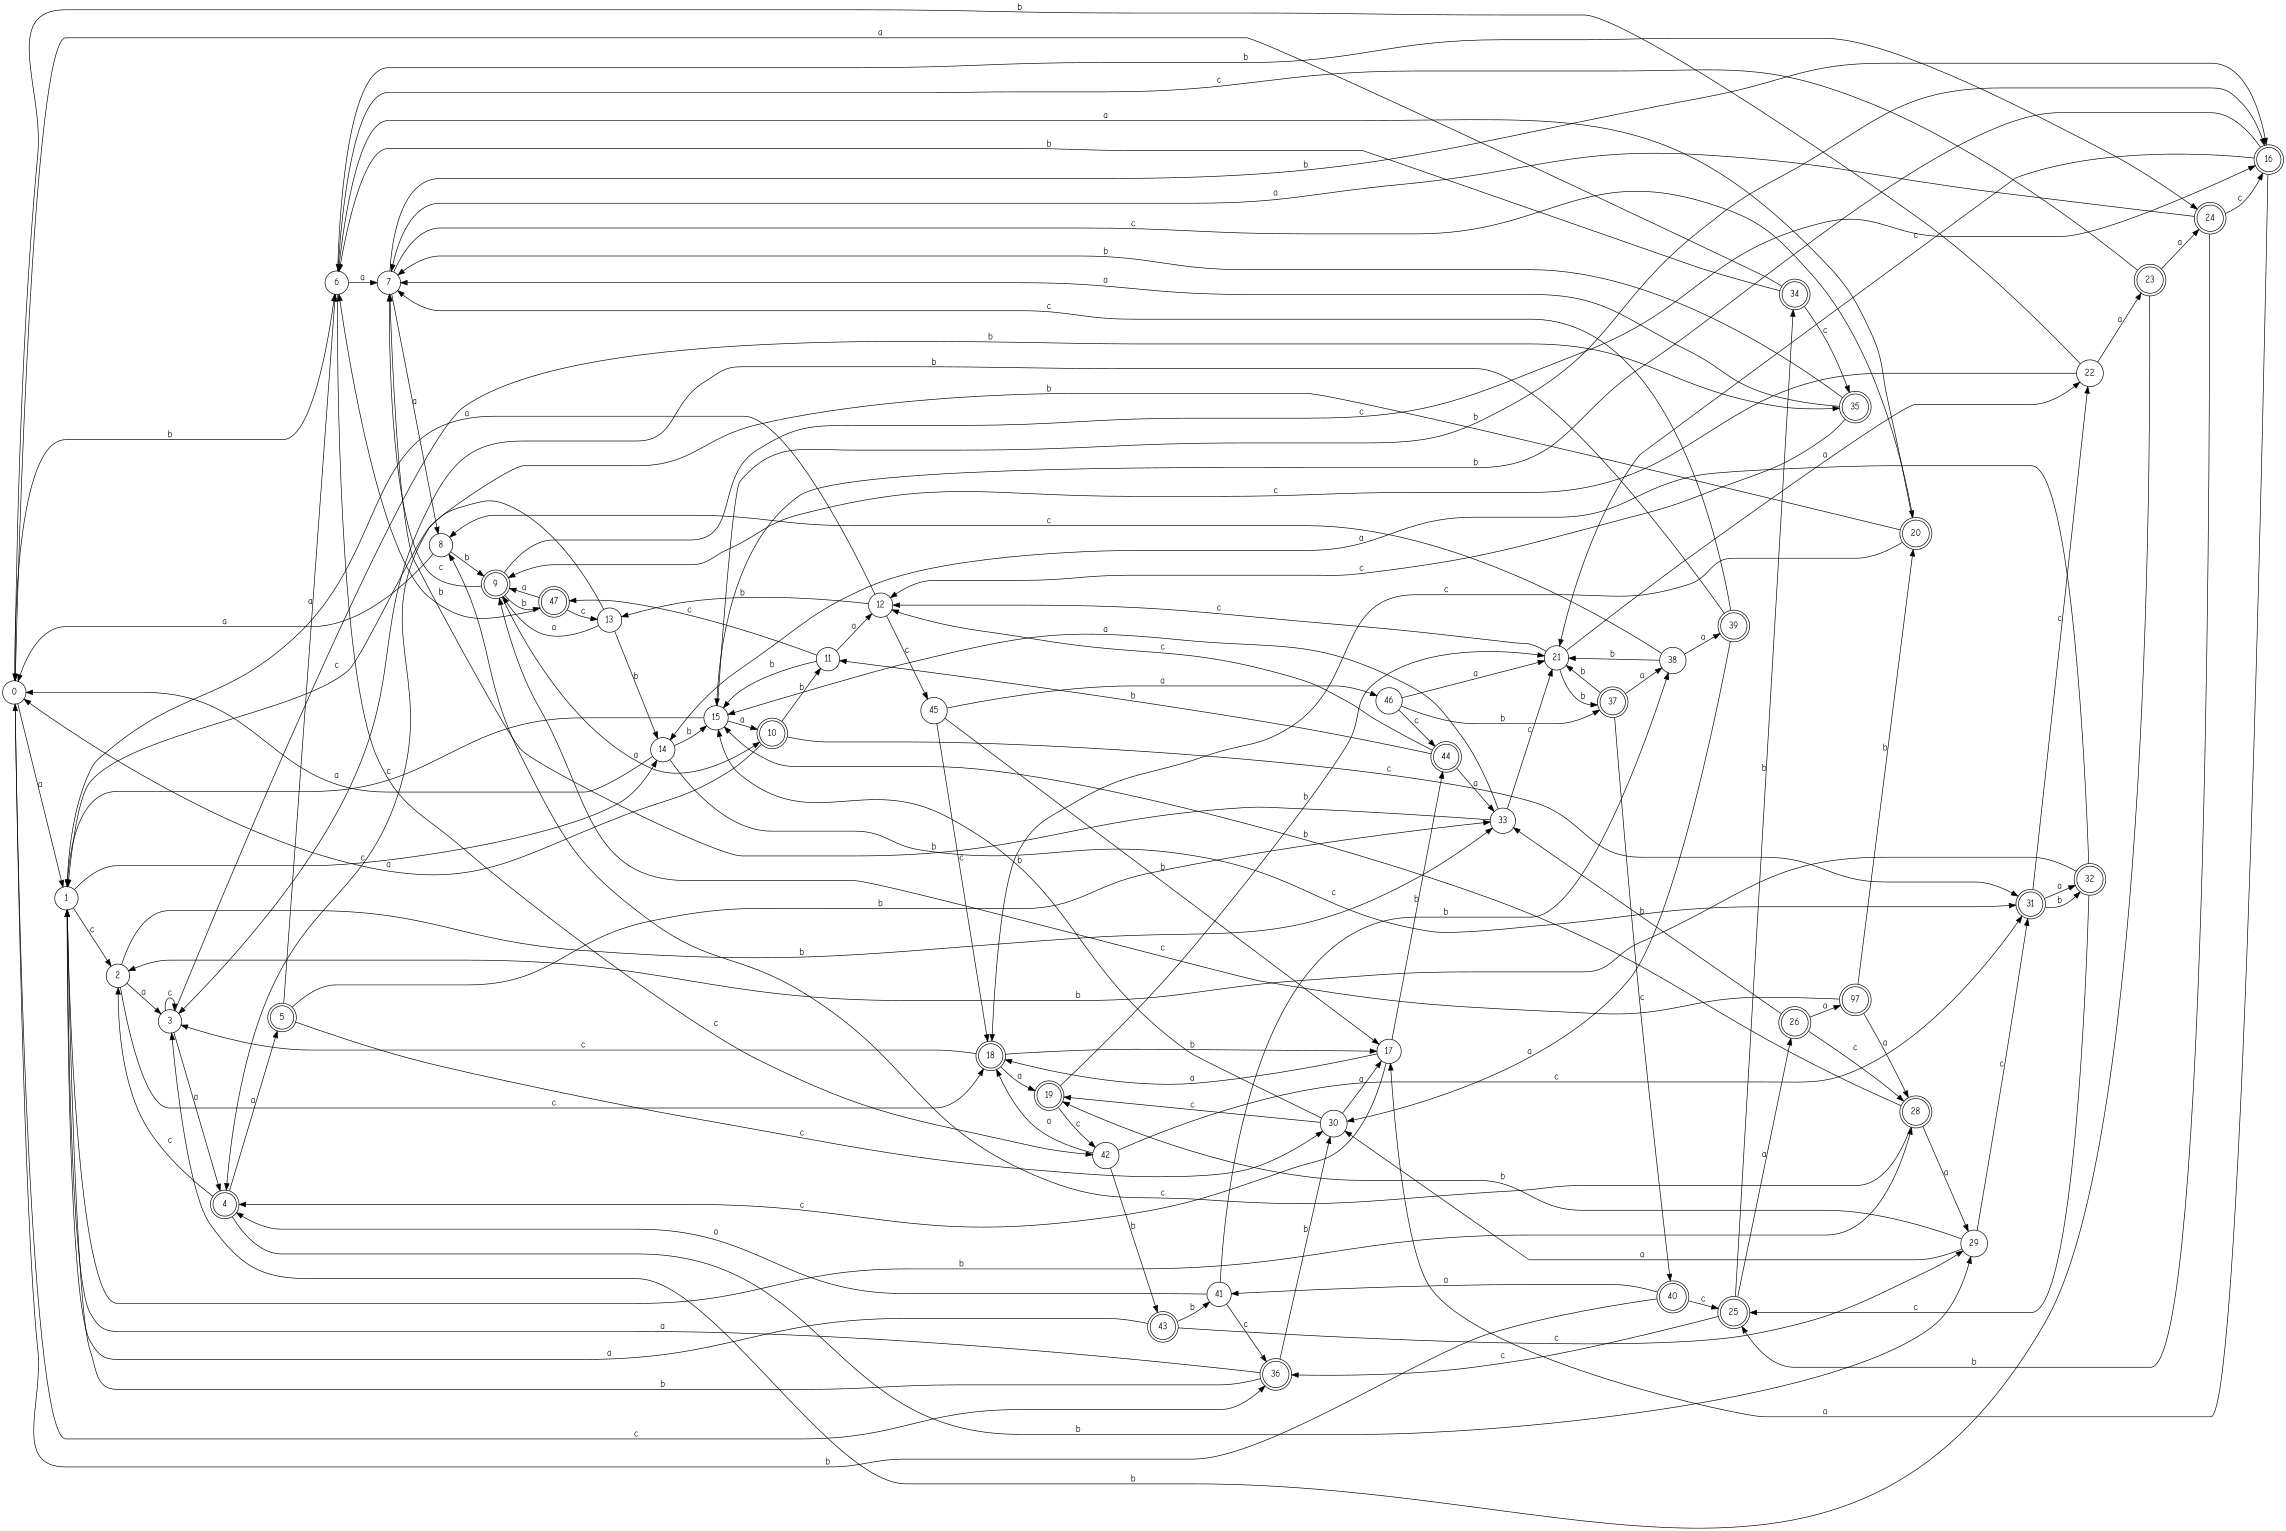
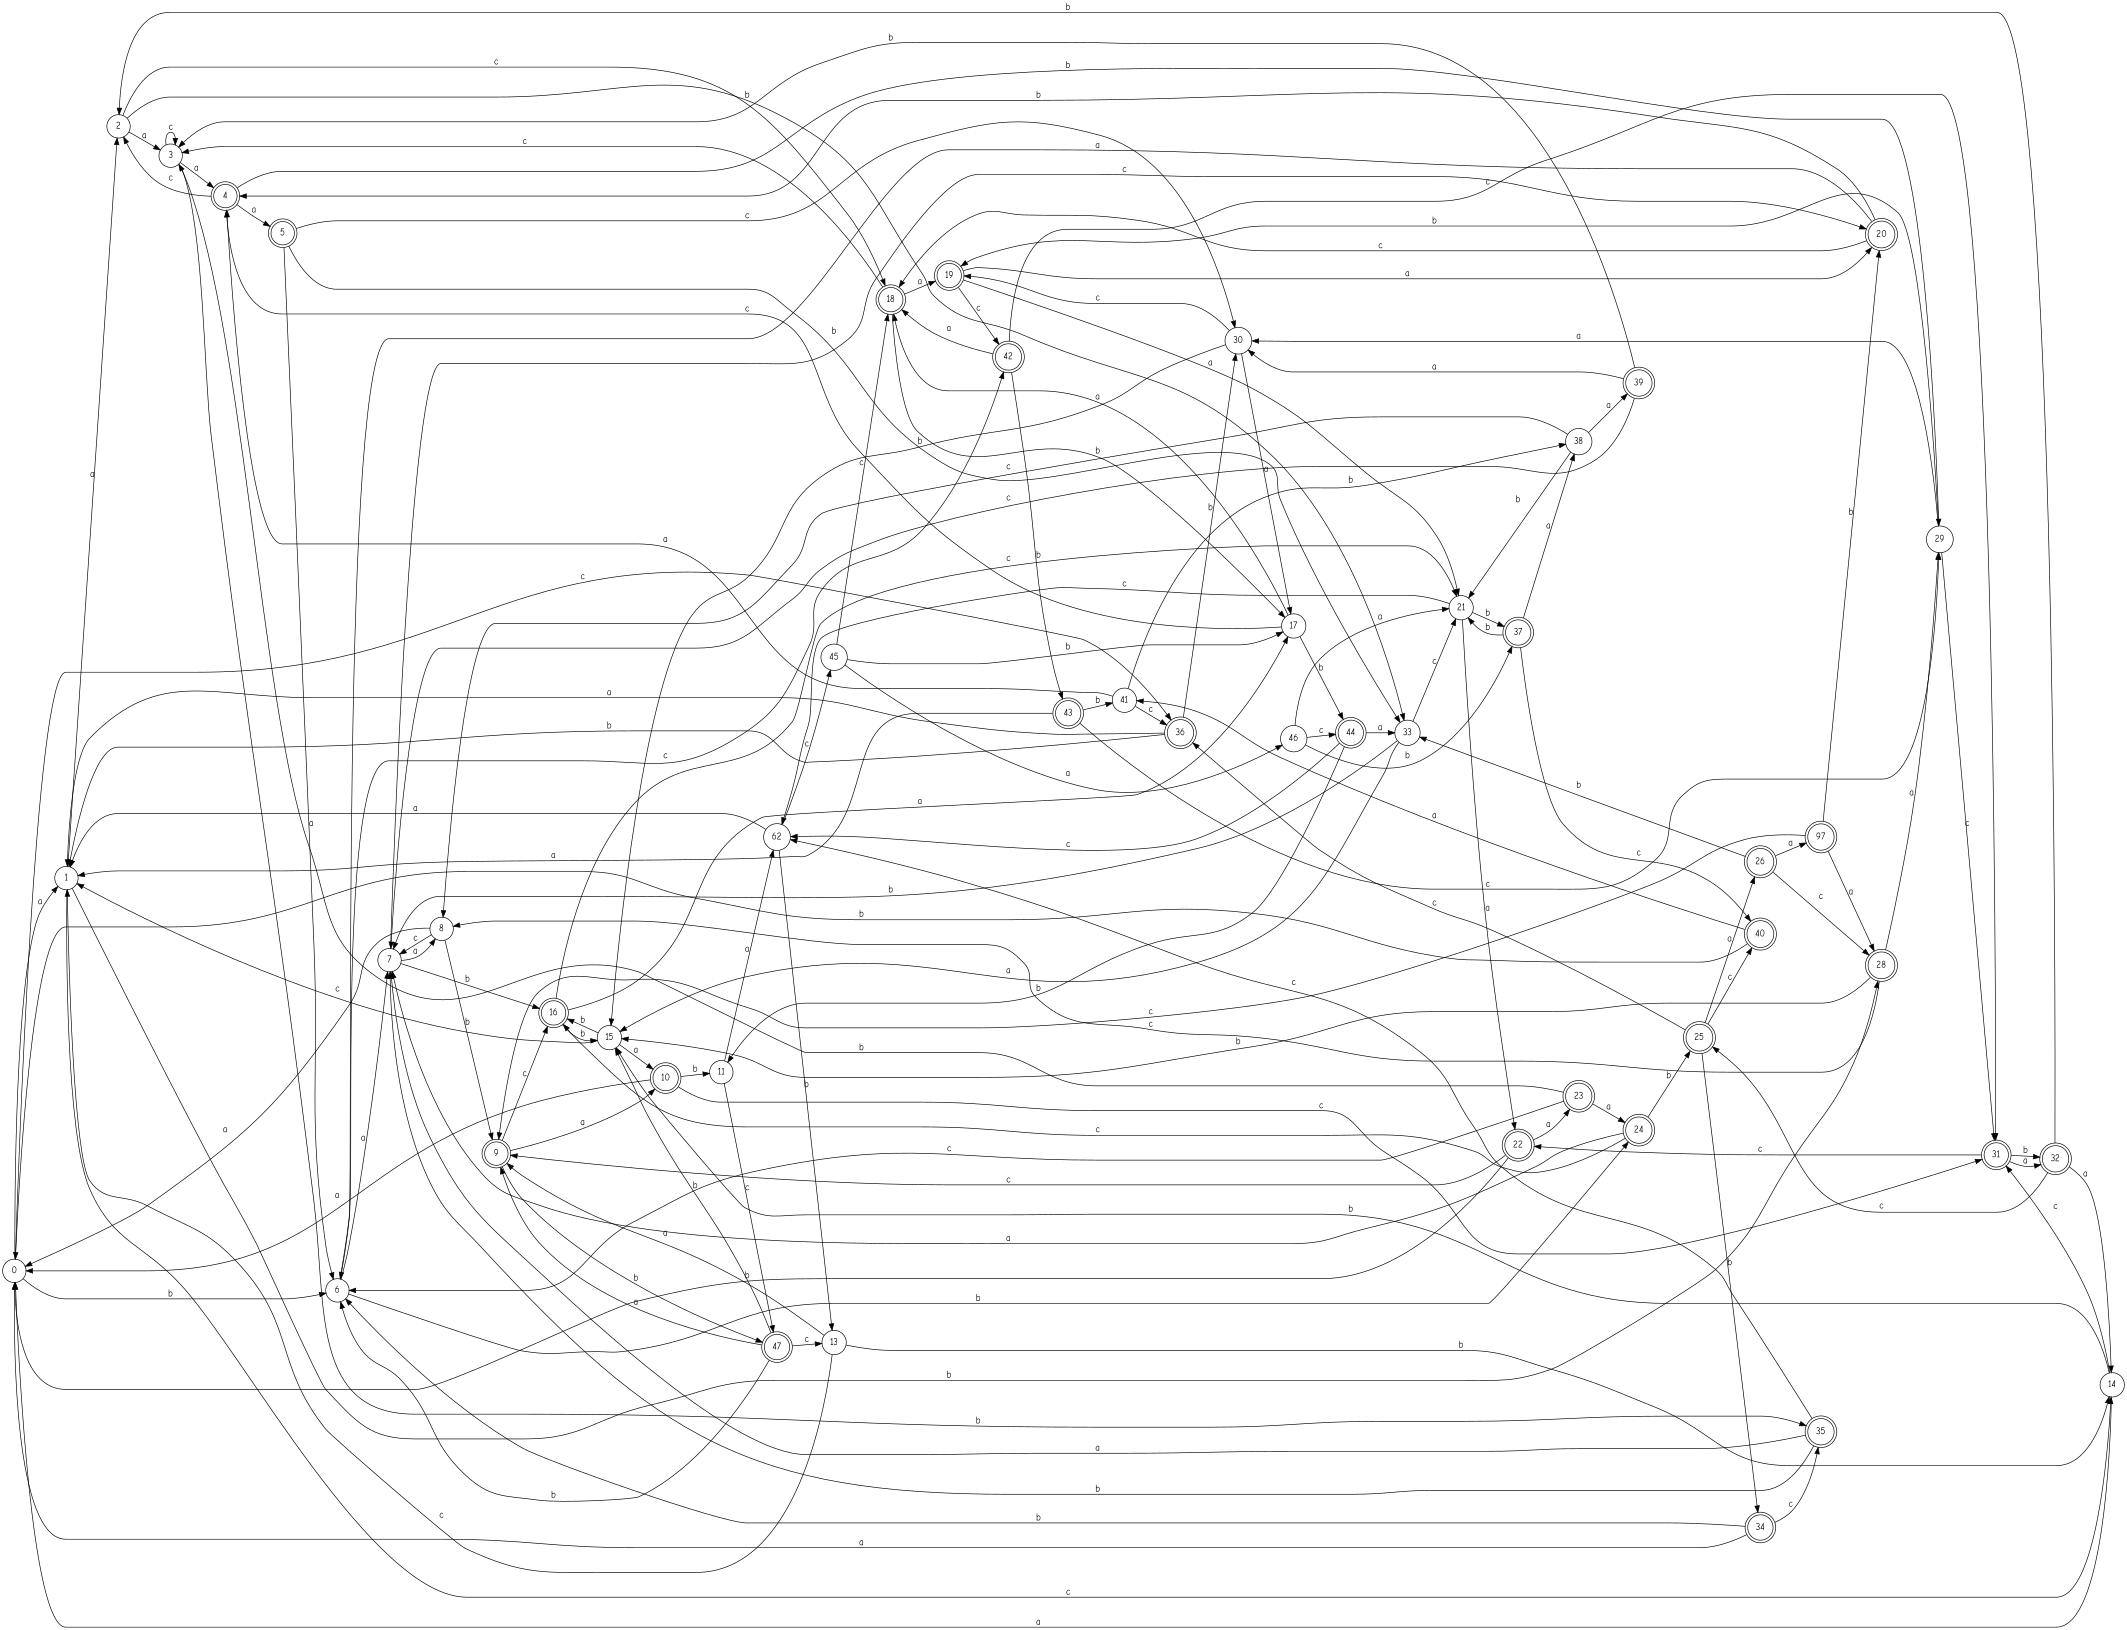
  digraph {
    fontname="Comic Neue"
    rankdir=LR
    node [color=black fillcolor=white fontname="Comic Neue" shape=doublecircle style="rounded,filled"]
    edge [fontname="Comic Neue"]
    n1 [label=0 shape=circle style=filled]
    n2 [label=1 shape=circle style=filled]
    n3 [label=6 shape=circle style=filled]
    n4 [label=36]
    n5 [label=2 shape=circle style=filled]
    n6 [label=14 shape=circle style=filled]
    n7 [label=28]
    n8 [label=7 shape=circle style=filled]
    n9 [label=24]
-   n10 [label=42 shape=circle style=filled]
+   n10 [label=42 style=filled]
    n11 [label=30 shape=circle style=filled]
    n12 [label=3 shape=circle style=filled]
    n13 [label=18]
    n14 [label=33 shape=circle style=filled]
    n15 [label=31]
    n16 [label=15 shape=circle style=filled]
    n17 [label=29 shape=circle style=filled]
    n18 [label=8 shape=circle style=filled]
    n19 [label=4]
    n20 [label=35]
    n21 [label=17 shape=circle style=filled]
    n22 [label=19]
    n23 [label=21 shape=circle style=filled]
    n24 [label=5]
-   n25 [label=12 shape=circle style=filled]
+   n25 [label=62 shape=circle style=filled]
    n26 [label=16]
    n27 [label=20]
    n28 [label=25]
    n29 [label=43]
    n30 [label=9]
    n31 [label=10]
    n32 [label=47]
    n33 [label=11 shape=circle style=filled]
    n34 [label=13 shape=circle style=filled]
-   n35 [label=22 shape=circle]
+   n35 [label=22]
    n36 [label=32]
    n37 [label=45 shape=circle style=filled]
    n38 [label=46 shape=circle style=filled]
    n39 [label=44]
    n40 [label=37 style=filled]
    n41 [label=23]
    n42 [label=38 shape=circle style=filled]
    n43 [label=40]
    n44 [label=26]
    n45 [label=34]
    n46 [label=97]
    n47 [label=39]
    n48 [label=41 shape=circle style=filled]
    n1 -> n2 [label=a]
    n1 -> n3 [label=b]
    n1 -> n4 [label=c]
-   n2 -> n5 [label=c]
+   n2 -> n5 [label=a]
    n2 -> n6 [label=c]
    n2 -> n7 [label=b]
    n3 -> n8 [label=a]
    n3 -> n9 [label=b]
    n3 -> n10 [label=c]
    n4 -> n2 [label=a]
    n4 -> n2 [label=b]
    n4 -> n11 [label=b]
    n5 -> n12 [label=a]
    n5 -> n13 [label=c]
    n5 -> n14 [label=b]
    n6 -> n1 [label=a]
    n6 -> n15 [label=c]
    n6 -> n16 [label=b]
    n7 -> n16 [label=b]
    n7 -> n17 [label=a]
    n7 -> n18 [label=c]
    n8 -> n18 [label=a]
    n8 -> n26 [label=b]
    n8 -> n27 [label=c]
    n9 -> n8 [label=a]
    n9 -> n26 [label=c]
    n9 -> n28 [label=b]
    n10 -> n13 [label=a]
    n10 -> n15 [label=c]
    n10 -> n29 [label=b]
    n11 -> n16 [label=b]
    n11 -> n21 [label=a]
    n11 -> n22 [label=c]
    n12 -> n12 [label=c]
    n12 -> n19 [label=a]
    n12 -> n20 [label=b]
    n13 -> n12 [label=c]
    n13 -> n21 [label=b]
    n13 -> n22 [label=a]
    n14 -> n8 [label=b]
    n14 -> n16 [label=a]
    n14 -> n23 [label=c]
    n15 -> n35 [label=c]
    n15 -> n36 [label=a]
    n15 -> n36 [label=b]
    n16 -> n2 [label=c]
    n16 -> n26 [label=b]
    n16 -> n31 [label=a]
    n17 -> n11 [label=a]
    n17 -> n15 [label=c]
    n17 -> n22 [label=b]
    n18 -> n1 [label=a]
-   n30 -> n8 [label=c]
+   n18 -> n8 [label=c]
    n18 -> n30 [label=b]
    n19 -> n5 [label=c]
    n19 -> n17 [label=b]
    n19 -> n24 [label=a]
    n20 -> n8 [label=a]
    n20 -> n8 [label=b]
    n20 -> n25 [label=c]
    n21 -> n13 [label=a]
    n21 -> n19 [label=c]
    n21 -> n39 [label=b]
    n22 -> n10 [label=c]
-   n22 -> n23 [label=b]
+   n22 -> n23 [label=a]
+   n22 -> n27 [label=a]
    n23 -> n25 [label=c]
    n23 -> n35 [label=a]
    n23 -> n40 [label=b]
    n24 -> n3 [label=a]
    n24 -> n11 [label=c]
    n24 -> n14 [label=b]
    n25 -> n2 [label=a]
    n25 -> n34 [label=b]
    n25 -> n37 [label=c]
    n26 -> n16 [label=b]
    n26 -> n21 [label=a]
    n26 -> n23 [label=c]
    n27 -> n3 [label=a]
    n27 -> n13 [label=c]
    n27 -> n19 [label=b]
    n28 -> n4 [label=c]
    n28 -> n44 [label=a]
    n28 -> n45 [label=b]
    n29 -> n2 [label=a]
    n29 -> n17 [label=c]
    n29 -> n48 [label=b]
    n30 -> n26 [label=c]
    n30 -> n31 [label=a]
    n30 -> n32 [label=b]
    n31 -> n1 [label=a]
    n31 -> n15 [label=c]
    n31 -> n33 [label=b]
    n32 -> n3 [label=b]
    n32 -> n30 [label=a]
    n32 -> n34 [label=c]
-   n33 -> n16 [label=b]
+   n32 -> n16 [label=b]
    n33 -> n25 [label=a]
    n33 -> n32 [label=c]
    n34 -> n2 [label=c]
    n34 -> n6 [label=b]
    n34 -> n30 [label=a]
    n35 -> n1 [label=b]
    n35 -> n30 [label=c]
    n35 -> n41 [label=a]
    n36 -> n5 [label=b]
    n36 -> n6 [label=a]
    n36 -> n28 [label=c]
    n37 -> n13 [label=c]
    n37 -> n21 [label=b]
    n37 -> n38 [label=a]
    n38 -> n23 [label=a]
    n38 -> n39 [label=c]
    n38 -> n40 [label=b]
    n39 -> n14 [label=a]
    n39 -> n25 [label=c]
    n39 -> n33 [label=b]
    n40 -> n23 [label=b]
    n40 -> n42 [label=a]
    n40 -> n43 [label=c]
    n41 -> n3 [label=c]
    n41 -> n9 [label=a]
    n41 -> n12 [label=b]
    n42 -> n18 [label=c]
    n42 -> n23 [label=b]
    n42 -> n47 [label=a]
    n43 -> n1 [label=b]
-   n43 -> n28 [label=c]
+   n28 -> n43 [label=c]
    n43 -> n48 [label=a]
    n44 -> n7 [label=c]
    n44 -> n14 [label=b]
    n44 -> n46 [label=a]
    n45 -> n1 [label=a]
    n45 -> n3 [label=b]
    n45 -> n20 [label=c]
    n46 -> n7 [label=a]
    n46 -> n27 [label=b]
    n46 -> n30 [label=c]
    n47 -> n8 [label=c]
    n47 -> n11 [label=a]
    n47 -> n12 [label=b]
    n48 -> n4 [label=c]
    n48 -> n19 [label=a]
    n48 -> n42 [label=b]
  }
